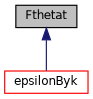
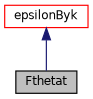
  digraph {
    rankdir=TB
    node [fontname=Helvetica fontsize=10 shape=record]
    n1 [color=black fillcolor=grey75 fontcolor=black height=0.2 label=Fthetat style=filled width=0.4]
    n2 [color=red height=0.2 label=epsilonByk width=0.4]
-   n1 -> n2 [color=midnightblue dir=back fontname=Helvetica fontsize=10 labelfontname=Helvetica labelfontsize=10 style=solid]
+   n2 -> n1 [color=midnightblue dir=back fontname=Helvetica fontsize=10 labelfontname=Helvetica labelfontsize=10 style=solid]
  }
